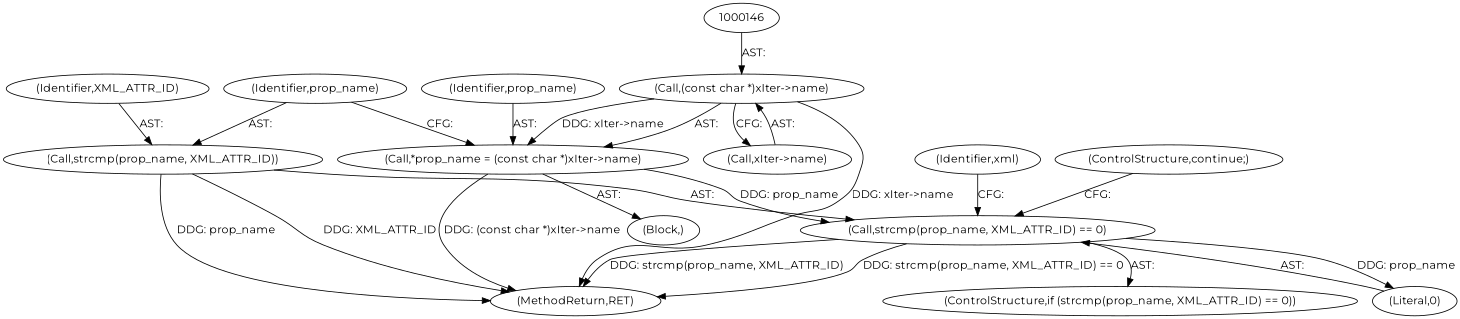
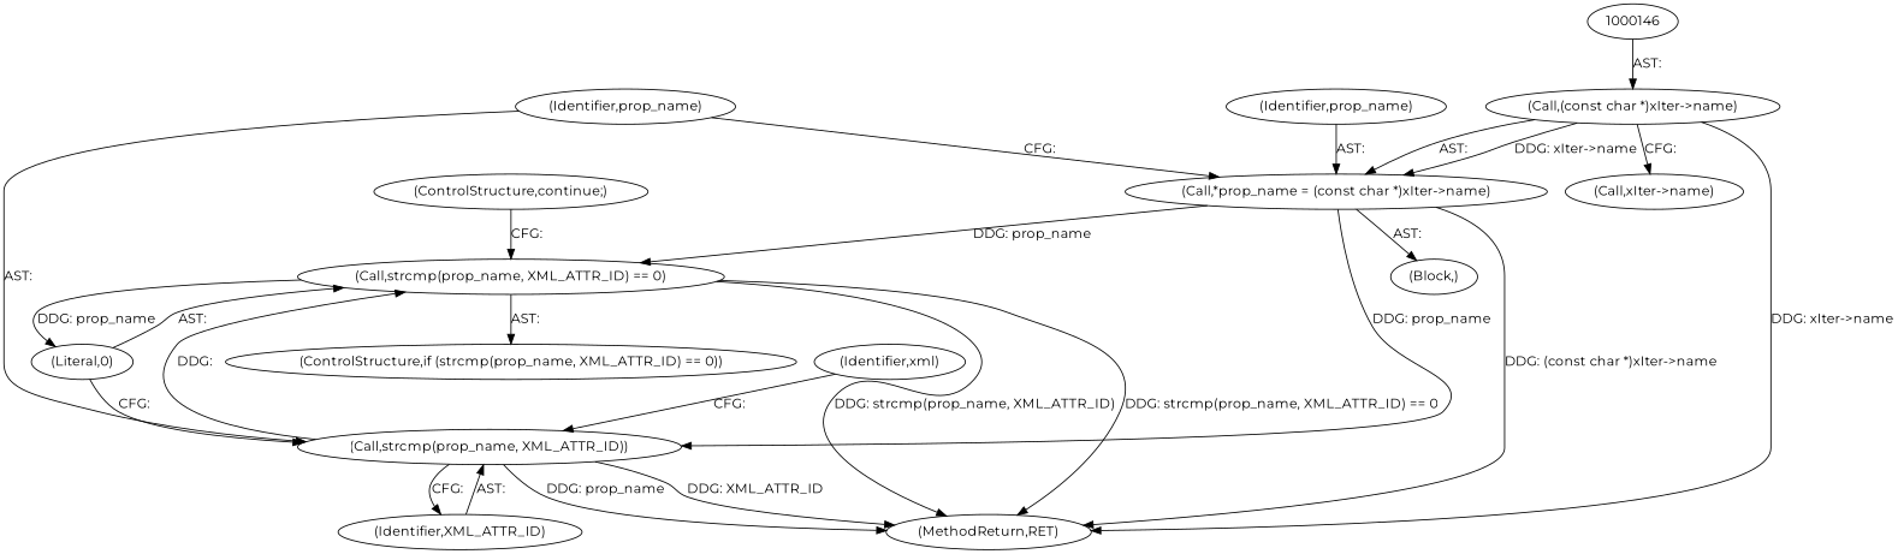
  digraph {
    fontname=Montserrat
    node [fontname=Montserrat]
    edge [fontname=Montserrat]
    n1 [label="(Call,*prop_name = (const char *)xIter->name)"]
    n2 [label="(Call,strcmp(prop_name, XML_ATTR_ID) == 0)"]
    n3 [label="(Call,strcmp(prop_name, XML_ATTR_ID))"]
    n4 [label="(MethodReturn,RET)"]
    n5 [label="(Block,)"]
    n6 [label="(Call,(const char *)xIter->name)"]
    n7 [label="(Call,xIter->name)"]
    n8 [label="(ControlStructure,if (strcmp(prop_name, XML_ATTR_ID) == 0))"]
    n9 [label="(Literal,0)"]
    n10 [label="(Identifier,XML_ATTR_ID)"]
    n11 [label="(Identifier,xml)"]
    n12 [label="(Identifier,prop_name)"]
    n13 [label="(ControlStructure,continue;)"]
    n14 [label="(Identifier,prop_name)"]
    1000146
    n1 -> n2 [label="DDG: prop_name"]
+   n1 -> n3 [label="DDG: prop_name"]
    n1 -> n4 [label="DDG: (const char *)xIter->name"]
    n1 -> n5 [label="AST: "]
    n2 -> n4 [label="DDG: strcmp(prop_name, XML_ATTR_ID) == 0"]
    n2 -> n4 [label="DDG: strcmp(prop_name, XML_ATTR_ID)"]
    n2 -> n8 [label="AST: "]
    n2 -> n9 [label="DDG: prop_name"]
-   n3 -> n2 [label="AST: "]
+   n3 -> n2 [label="DDG: "]
    n3 -> n4 [label="DDG: prop_name"]
    n3 -> n4 [label="DDG: XML_ATTR_ID"]
+   n3 -> n10 [label="CFG: "]
    n6 -> n1 [label="AST: "]
    n6 -> n1 [label="DDG: xIter->name"]
    n6 -> n4 [label="DDG: xIter->name"]
    n6 -> n7 [label="CFG: "]
-   n7 -> n6 [label="AST: "]
    n9 -> n2 [label="AST: "]
+   n9 -> n3 [label="CFG: "]
    n10 -> n3 [label="AST: "]
-   n11 -> n2 [label="CFG: "]
+   n11 -> n3 [label="CFG: "]
    n12 -> n1 [label="CFG: "]
    n12 -> n3 [label="AST: "]
    n13 -> n2 [label="CFG: "]
    n14 -> n1 [label="AST: "]
    1000146 -> n6 [label="AST: "]
  }
